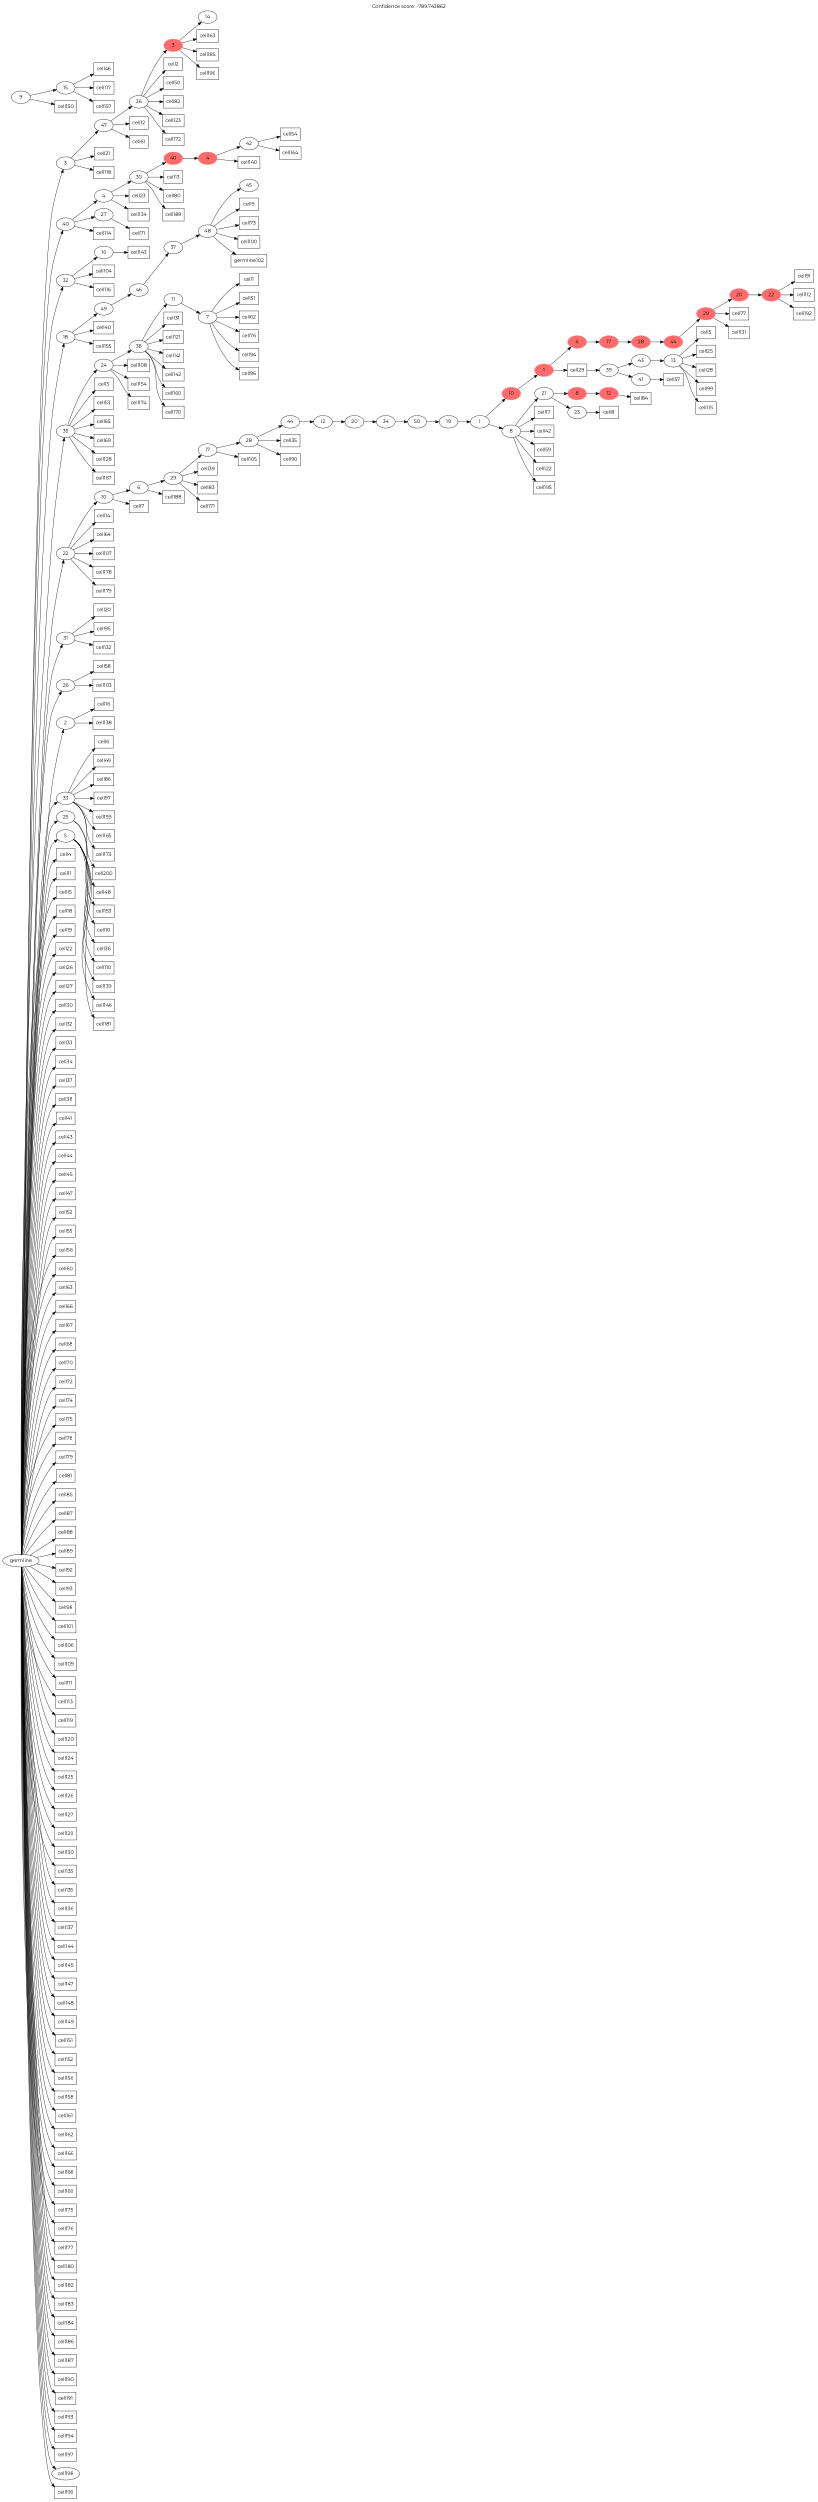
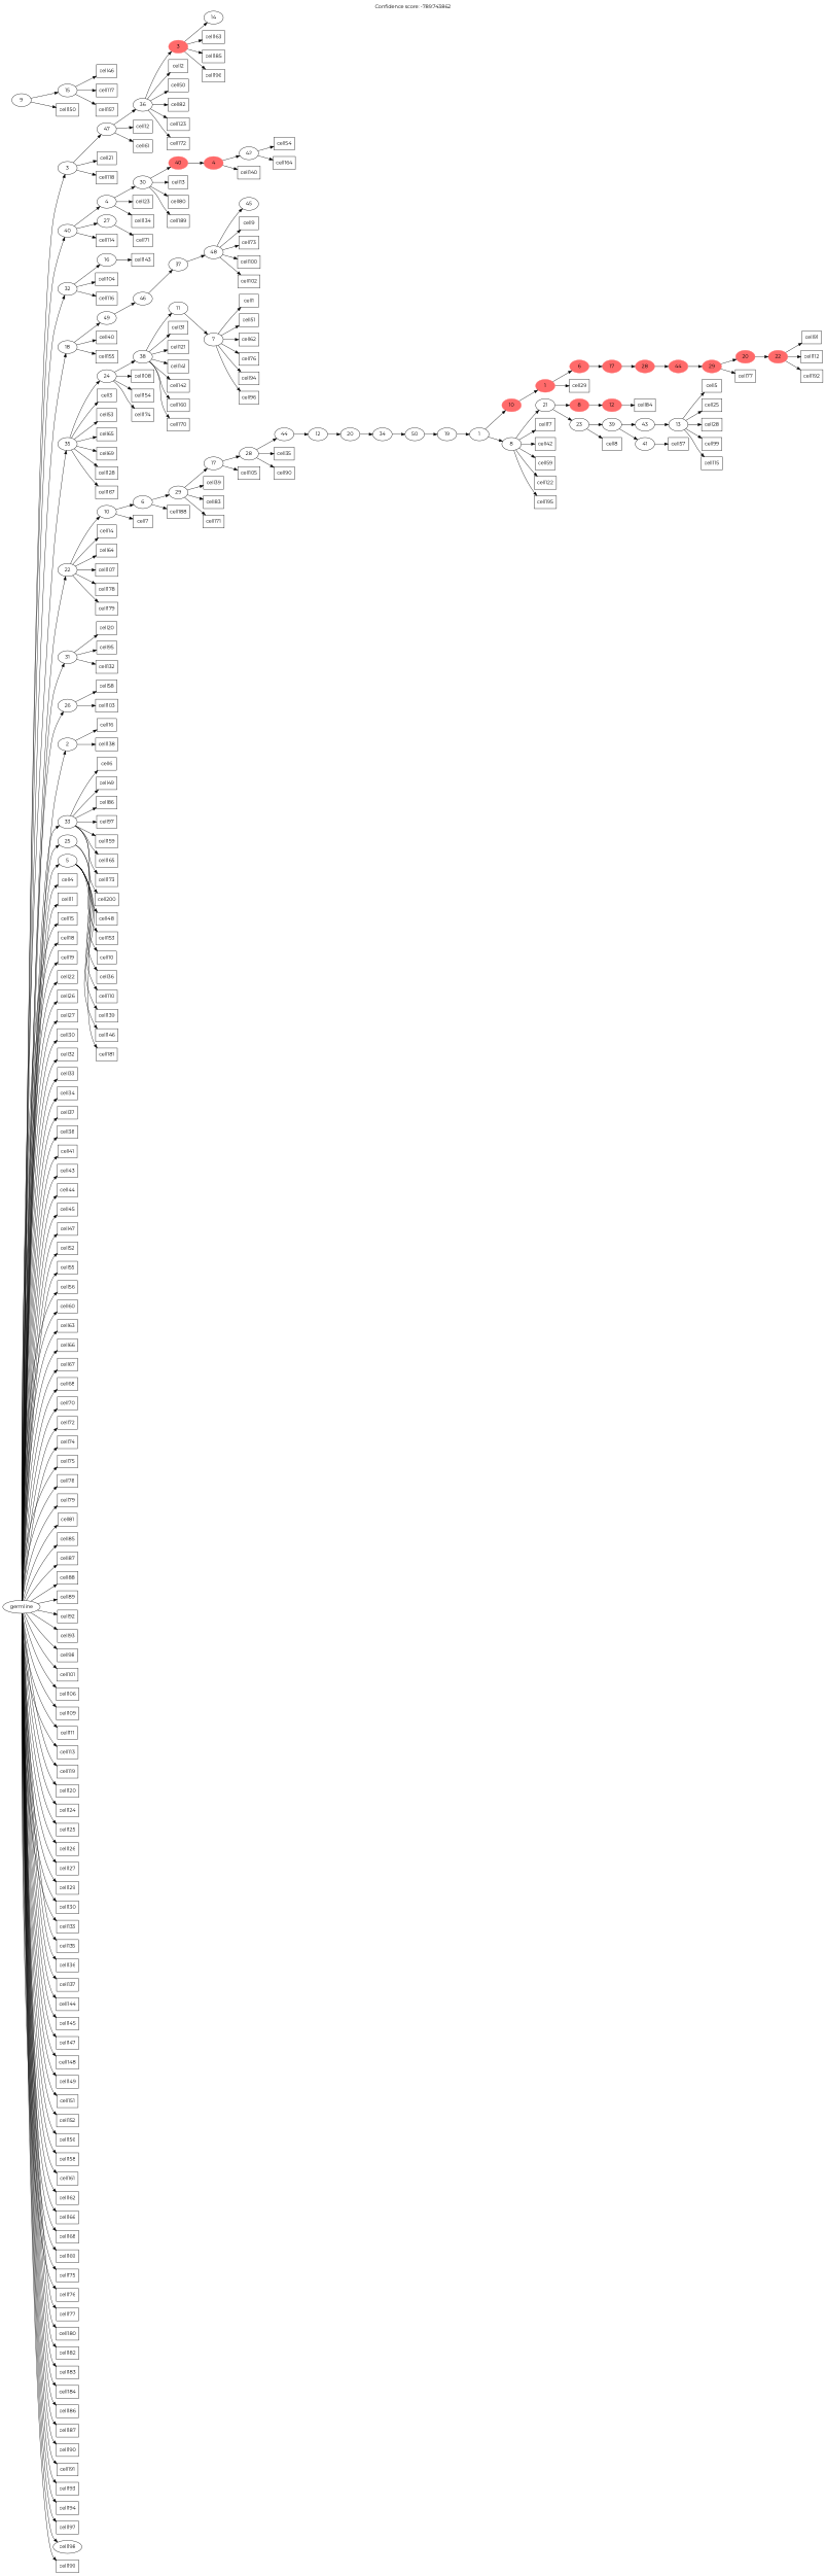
  digraph {
    fontname=Montserrat
    label="Confidence score: -789.743862"
    labelloc=t
    rankdir=LR
    node [fontname=Montserrat shape=box]
    edge [fontname=Montserrat]
    n1 [color=indianred1 label=3 style=filled shape=""]
    n2 [label=14 shape=""]
    cell163
    cell185
    cell196
    n6 [label=36 shape=""]
    cell2
    cell50
    cell82
    cell123
    cell172
    n12 [label=47 shape=""]
    cell12
    cell61
    n15 [label=3 shape=""]
    cell21
    cell118
    n18 [color=indianred1 label=4 style=filled shape=""]
    n19 [label=42 shape=""]
    cell140
    cell54
    cell164
    n23 [color=indianred1 label=40 style=filled shape=""]
    n24 [label=30 shape=""]
    cell13
    cell80
    cell189
    n28 [label=4 shape=""]
    cell23
    cell134
    n31 [label=40 shape=""]
    n32 [label=27 shape=""]
    cell114
    cell71
    n35 [label=32 shape=""]
    n36 [label=16 shape=""]
    cell104
    cell116
    cell143
    n40 [label=9 shape=""]
    n41 [label=15 shape=""]
    cell150
    cell46
    cell117
    cell157
    n46 [label=45 shape=""]
    n47 [label=48 shape=""]
    cell9
    cell73
    cell100
-   cell102 [label=germline102]
+   cell102
    n52 [label=37 shape=""]
    n53 [label=46 shape=""]
    n54 [label=49 shape=""]
    n55 [label=18 shape=""]
    cell40
    cell155
    n58 [label=11 shape=""]
    n59 [label=7 shape=""]
    cell1
    cell51
    cell62
    cell76
    cell94
    cell96
    n66 [label=38 shape=""]
    cell31
    cell121
    cell141
    cell142
    cell160
    cell170
    n73 [label=24 shape=""]
    cell108
    cell154
    cell174
    n77 [label=35 shape=""]
    cell3
    cell53
    cell65
    cell69
    cell128
    cell167
    n84 [color=indianred1 label=20 style=filled shape=""]
    n85 [color=indianred1 label=22 style=filled shape=""]
    cell91
    cell112
    cell192
    n89 [color=indianred1 label=29 style=filled shape=""]
    cell77
-   cell131
    n92 [color=indianred1 label=44 style=filled shape=""]
    n93 [color=indianred1 label=28 style=filled shape=""]
    n94 [color=indianred1 label=17 style=filled shape=""]
    n95 [color=indianred1 label=6 style=filled shape=""]
    n96 [color=indianred1 label=1 style=filled shape=""]
    cell29
    n98 [color=indianred1 label=10 style=filled shape=""]
    n99 [color=indianred1 label=8 style=filled shape=""]
    n100 [color=indianred1 label=12 style=filled shape=""]
    cell84
    n102 [label=43 shape=""]
    n103 [label=13 shape=""]
    cell5
    cell25
    cell28
    cell99
    cell115
    n109 [label=39 shape=""]
    n110 [label=41 shape=""]
    cell57
    n112 [label=23 shape=""]
    cell8
    n114 [label=21 shape=""]
    n115 [label=8 shape=""]
    cell17
    cell42
    cell59
    cell122
    cell195
    n121 [label=1 shape=""]
    n122 [label=19 shape=""]
    n123 [label=50 shape=""]
    n124 [label=34 shape=""]
    n125 [label=20 shape=""]
    n126 [label=12 shape=""]
    n127 [label=44 shape=""]
    n128 [label=28 shape=""]
    cell35
    cell90
    n131 [label=17 shape=""]
    cell105
    n133 [label=29 shape=""]
    cell39
    cell83
    cell171
    n137 [label=6 shape=""]
    cell188
    n139 [label=10 shape=""]
    cell7
    n141 [label=22 shape=""]
    cell14
    cell64
    cell107
    cell178
    cell179
    n147 [label=germline shape=""]
    n148 [label=31 shape=""]
    n149 [label=26 shape=""]
    n150 [label=2 shape=""]
    n151 [label=33 shape=""]
    n152 [label=25 shape=""]
    n153 [label=5 shape=""]
    cell4
    cell11
    cell15
    cell18
    cell19
    cell22
    cell26
    cell27
    cell30
    cell32
    cell33
    cell34
    cell37
    cell38
    cell41
    cell43
    cell44
    cell45
    cell47
    cell52
    cell55
    cell56
    cell60
    cell63
    cell66
    cell67
    cell68
    cell70
    cell72
    cell74
    cell75
    cell78
    cell79
    cell81
    cell85
    cell87
    cell88
    cell89
    cell92
    cell93
    cell98
    cell101
    cell106
    cell109
    cell111
    cell113
    cell119
    cell120
    cell124
    cell125
    cell126
    cell127
    cell129
    cell130
    cell133
    cell135
    cell136
    cell137
    cell144
    cell145
    cell147
    cell148
    cell149
    cell151
    cell152
    cell156
    cell158
    cell161
    cell162
    cell166
    cell168
    cell169
    cell175
    cell176
    cell177
    cell180
    cell182
    cell183
    cell184
    cell186
    cell187
    cell190
    cell191
    cell193
    cell194
    cell197
    cell198 [shape=ellipse]
    cell199
    cell20
    cell95
    cell132
    cell58
    cell103
    cell16
    cell138
    cell6
    cell49
    cell86
    cell97
    cell159
    cell165
    cell173
    cell200
    cell48
    cell153
    cell10
    cell36
    cell110
    cell139
    cell146
    cell181
    n1 -> n2
    n1 -> cell163
    n1 -> cell185
    n1 -> cell196
    n6 -> n1
    n6 -> cell2
    n6 -> cell50
    n6 -> cell82
    n6 -> cell123
    n6 -> cell172
    n12 -> n6
    n12 -> cell12
    n12 -> cell61
    n15 -> n12
    n15 -> cell21
    n15 -> cell118
    n18 -> n19
    n18 -> cell140
    n19 -> cell54
    n19 -> cell164
    n23 -> n18
    n24 -> n23
    n24 -> cell13
    n24 -> cell80
    n24 -> cell189
    n28 -> n24
    n28 -> cell23
    n28 -> cell134
    n31 -> n28
    n31 -> n32
    n31 -> cell114
    n32 -> cell71
    n35 -> n36
    n35 -> cell104
    n35 -> cell116
    n36 -> cell143
    n40 -> n41
    n40 -> cell150
    n41 -> cell46
    n41 -> cell117
    n41 -> cell157
    n47 -> n46
    n47 -> cell9
    n47 -> cell73
    n47 -> cell100
    n47 -> cell102
    n52 -> n47
    n53 -> n52
    n54 -> n53
    n55 -> n54
    n55 -> cell40
    n55 -> cell155
    n58 -> n59
    n59 -> cell1
    n59 -> cell51
    n59 -> cell62
    n59 -> cell76
    n59 -> cell94
    n59 -> cell96
    n66 -> n58
    n66 -> cell31
    n66 -> cell121
    n66 -> cell141
    n66 -> cell142
    n66 -> cell160
    n66 -> cell170
    n73 -> n66
    n73 -> cell108
    n73 -> cell154
    n73 -> cell174
    n77 -> n73
    n77 -> cell3
    n77 -> cell53
    n77 -> cell65
    n77 -> cell69
    n77 -> cell128
    n77 -> cell167
    n84 -> n85
    n85 -> cell91
    n85 -> cell112
    n85 -> cell192
    n89 -> n84
    n89 -> cell77
-   n89 -> cell131
    n92 -> n89
    n93 -> n92
    n94 -> n93
    n95 -> n94
    n96 -> n95
    n96 -> cell29
    n98 -> n96
    n99 -> n100
    n100 -> cell84
    n102 -> n103
    n103 -> cell5
    n103 -> cell25
    n103 -> cell28
    n103 -> cell99
    n103 -> cell115
    n109 -> n102
    n109 -> n110
    n110 -> cell57
-   cell29 -> n109
+   n112 -> n109
    n112 -> cell8
    n114 -> n99
    n114 -> n112
    n115 -> n114
    n115 -> cell17
    n115 -> cell42
    n115 -> cell59
    n115 -> cell122
    n115 -> cell195
    n121 -> n98
    n121 -> n115
    n122 -> n121
    n123 -> n122
    n124 -> n123
    n125 -> n124
    n126 -> n125
    n127 -> n126
    n128 -> n127
    n128 -> cell35
    n128 -> cell90
    n131 -> n128
    n131 -> cell105
    n133 -> n131
    n133 -> cell39
    n133 -> cell83
    n133 -> cell171
    n137 -> n133
    n137 -> cell188
    n139 -> n137
    n139 -> cell7
    n141 -> n139
    n141 -> cell14
    n141 -> cell64
    n141 -> cell107
    n141 -> cell178
    n141 -> cell179
    n147 -> n15
    n147 -> n31
    n147 -> n35
    n147 -> n55
    n147 -> n77
    n147 -> n141
    n147 -> n148
    n147 -> n149
    n147 -> n150
    n147 -> n151
    n147 -> n152
    n147 -> n153
    n147 -> cell4
    n147 -> cell11
    n147 -> cell15
    n147 -> cell18
    n147 -> cell19
    n147 -> cell22
    n147 -> cell26
    n147 -> cell27
    n147 -> cell30
    n147 -> cell32
    n147 -> cell33
    n147 -> cell34
    n147 -> cell37
    n147 -> cell38
    n147 -> cell41
    n147 -> cell43
    n147 -> cell44
    n147 -> cell45
    n147 -> cell47
    n147 -> cell52
    n147 -> cell55
    n147 -> cell56
    n147 -> cell60
    n147 -> cell63
    n147 -> cell66
    n147 -> cell67
    n147 -> cell68
    n147 -> cell70
    n147 -> cell72
    n147 -> cell74
    n147 -> cell75
    n147 -> cell78
    n147 -> cell79
    n147 -> cell81
    n147 -> cell85
    n147 -> cell87
    n147 -> cell88
    n147 -> cell89
    n147 -> cell92
    n147 -> cell93
    n147 -> cell98
    n147 -> cell101
    n147 -> cell106
    n147 -> cell109
    n147 -> cell111
    n147 -> cell113
    n147 -> cell119
    n147 -> cell120
    n147 -> cell124
    n147 -> cell125
    n147 -> cell126
    n147 -> cell127
    n147 -> cell129
    n147 -> cell130
    n147 -> cell133
    n147 -> cell135
    n147 -> cell136
    n147 -> cell137
    n147 -> cell144
    n147 -> cell145
    n147 -> cell147
    n147 -> cell148
    n147 -> cell149
    n147 -> cell151
    n147 -> cell152
    n147 -> cell156
    n147 -> cell158
    n147 -> cell161
    n147 -> cell162
    n147 -> cell166
    n147 -> cell168
    n147 -> cell169
    n147 -> cell175
    n147 -> cell176
    n147 -> cell177
    n147 -> cell180
    n147 -> cell182
    n147 -> cell183
    n147 -> cell184
    n147 -> cell186
    n147 -> cell187
    n147 -> cell190
    n147 -> cell191
    n147 -> cell193
    n147 -> cell194
    n147 -> cell197
    n147 -> cell198
    n147 -> cell199
    n148 -> cell20
    n148 -> cell95
    n148 -> cell132
    n149 -> cell58
    n149 -> cell103
    n150 -> cell16
    n150 -> cell138
    n151 -> cell6
    n151 -> cell49
    n151 -> cell86
    n151 -> cell97
    n151 -> cell159
    n151 -> cell165
    n151 -> cell173
    n151 -> cell200
    n152 -> cell48
    n152 -> cell153
    n153 -> cell10
    n153 -> cell36
    n153 -> cell110
    n153 -> cell139
    n153 -> cell146
    n153 -> cell181
  }
